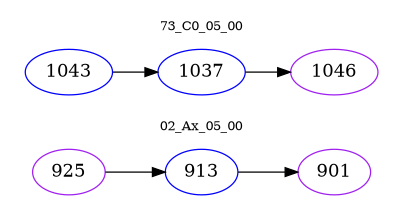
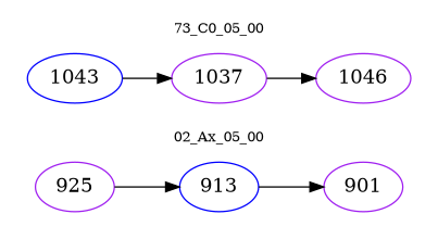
  digraph {
    rankdir=LR
    node [color=purple]
    edge [color=black]
    n1 [label=925]
    n2 [color=blue label=913]
    n3 [label=901]
    n4 [color=blue label=1043]
-   n5 [color=blue label=1037]
+   n5 [label=1037]
    n6 [label=1046]
    subgraph cluster_1 {
      color=white
      fontsize=10
      label="02_Ax_05_00"
      n1
      n2
      n3
    }
    subgraph cluster_2 {
      color=white
      fontsize=10
      label="73_C0_05_00"
      n4
      n5
      n6
    }
    n1 -> n2
    n2 -> n3
    n4 -> n5
    n5 -> n6
  }
